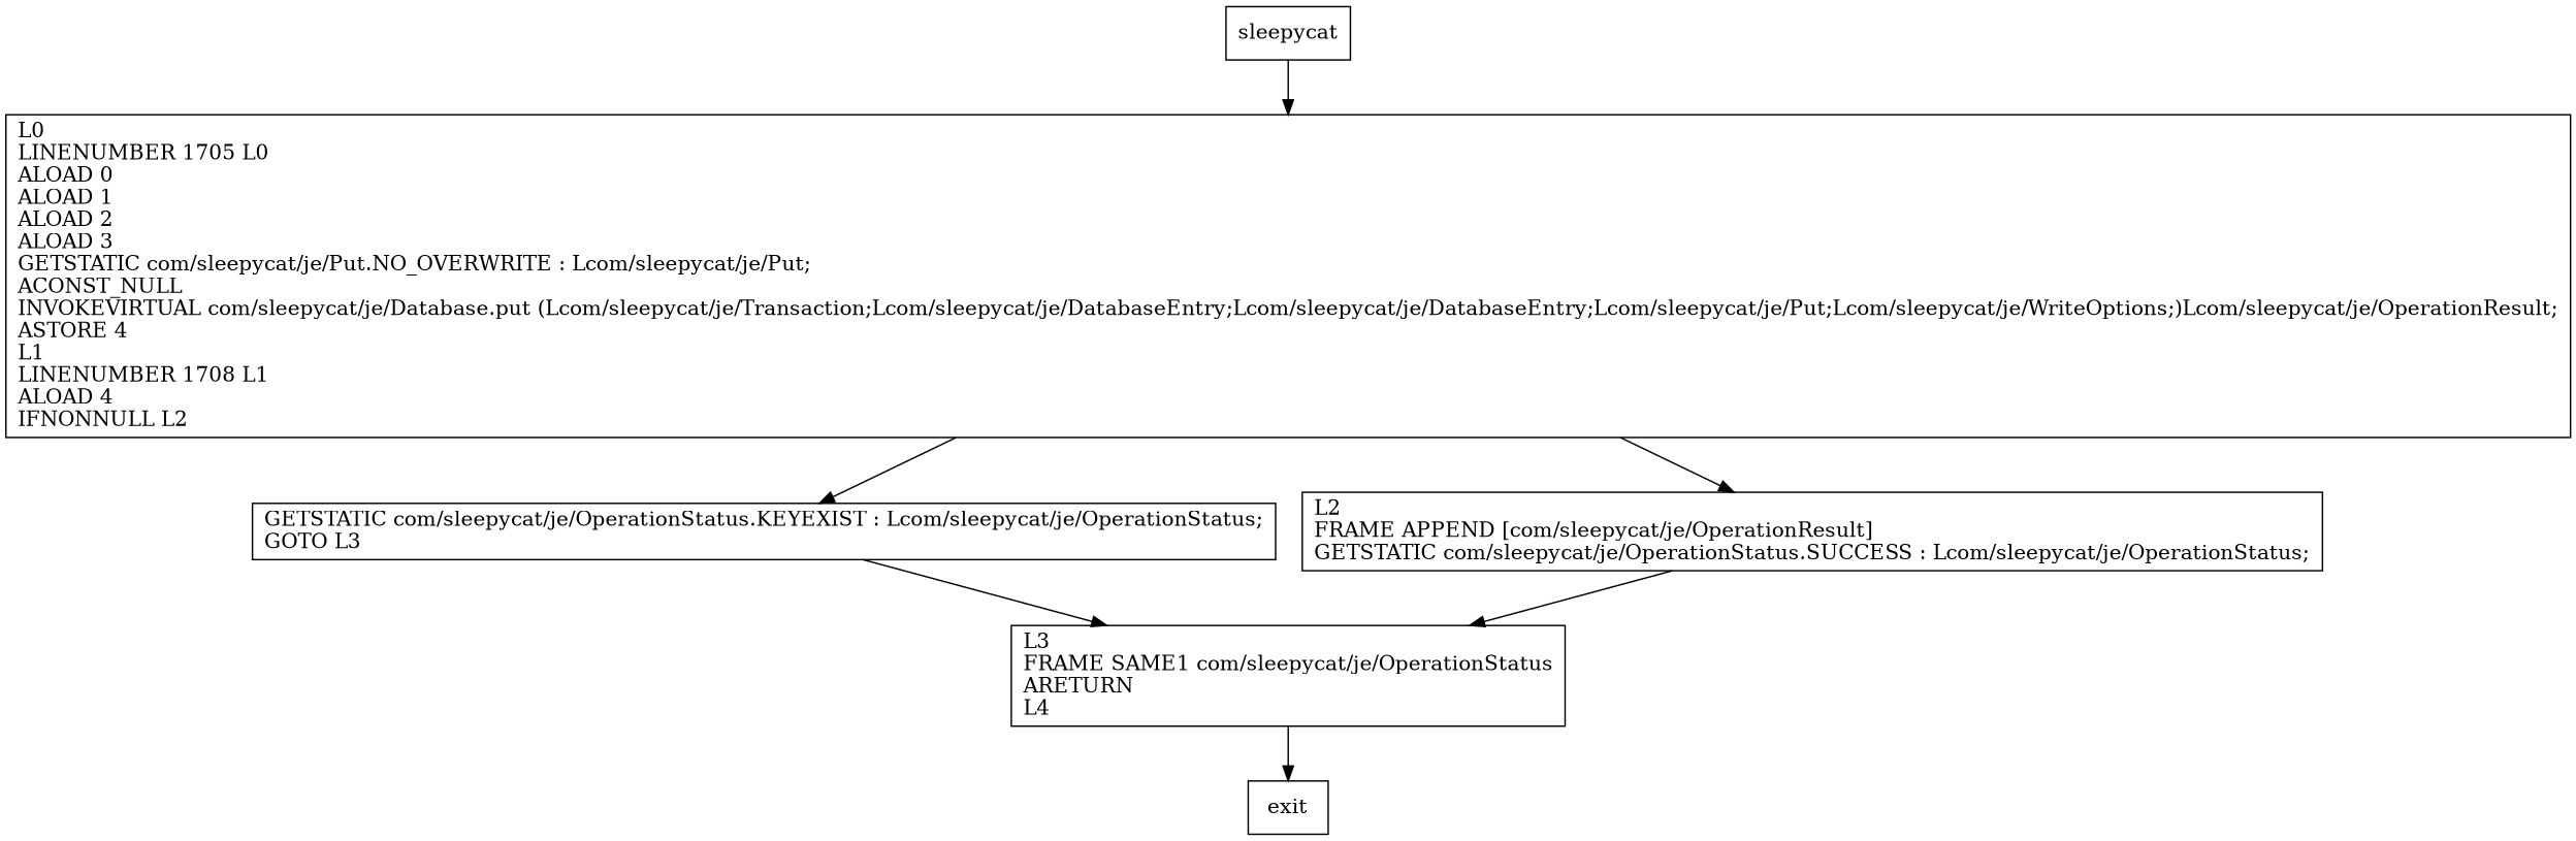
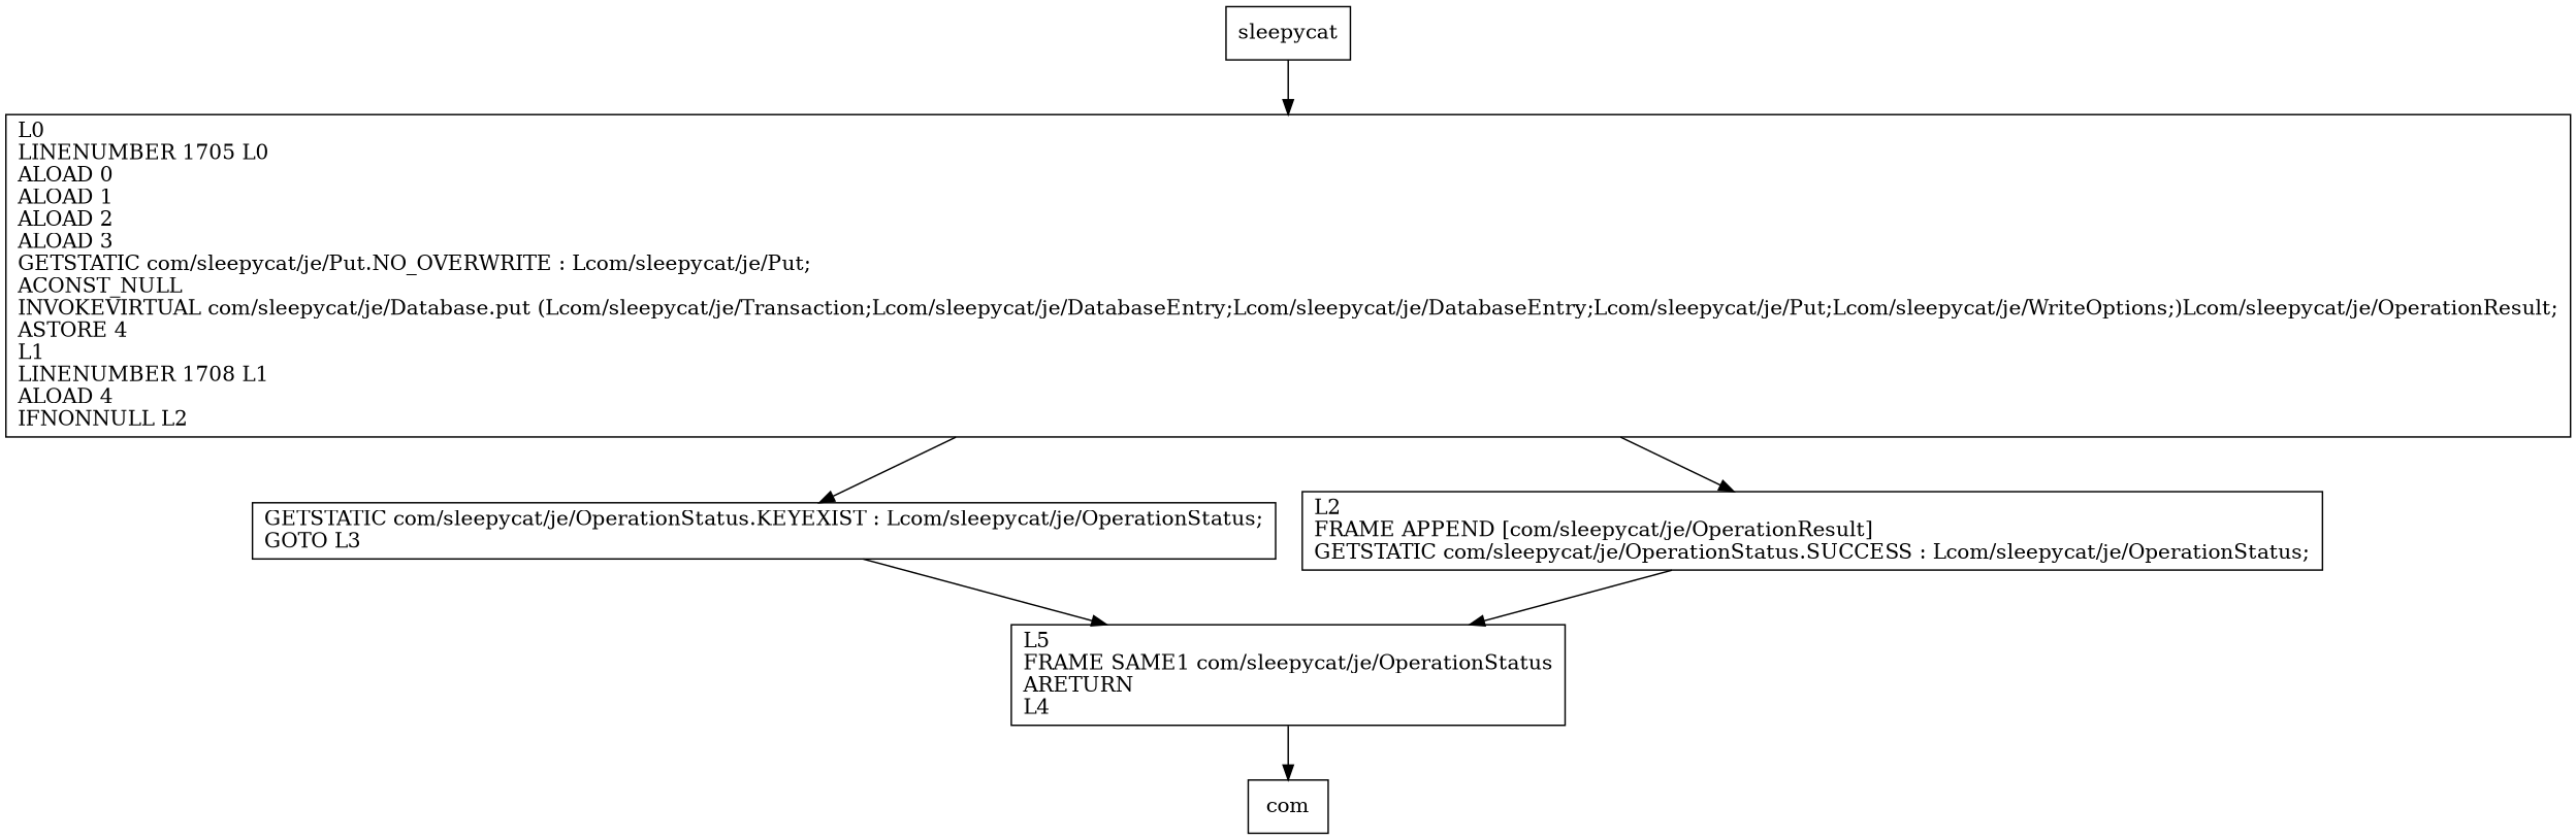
  digraph {
    node [shape=record]
-   n1 [label="L3\lFRAME SAME1 com/sleepycat/je/OperationStatus\lARETURN\lL4\l"]
-   exit
+   n1 [label="L5\lFRAME SAME1 com/sleepycat/je/OperationStatus\lARETURN\lL4\l"]
+   exit [label=com]
    n3 [label="GETSTATIC com/sleepycat/je/OperationStatus.KEYEXIST : Lcom/sleepycat/je/OperationStatus;\lGOTO L3\l"]
    n4 [label="L0\lLINENUMBER 1705 L0\lALOAD 0\lALOAD 1\lALOAD 2\lALOAD 3\lGETSTATIC com/sleepycat/je/Put.NO_OVERWRITE : Lcom/sleepycat/je/Put;\lACONST_NULL\lINVOKEVIRTUAL com/sleepycat/je/Database.put (Lcom/sleepycat/je/Transaction;Lcom/sleepycat/je/DatabaseEntry;Lcom/sleepycat/je/DatabaseEntry;Lcom/sleepycat/je/Put;Lcom/sleepycat/je/WriteOptions;)Lcom/sleepycat/je/OperationResult;\lASTORE 4\lL1\lLINENUMBER 1708 L1\lALOAD 4\lIFNONNULL L2\l"]
    n5 [label="L2\lFRAME APPEND [com/sleepycat/je/OperationResult]\lGETSTATIC com/sleepycat/je/OperationStatus.SUCCESS : Lcom/sleepycat/je/OperationStatus;\l"]
    n6 [label=sleepycat]
    n1 -> exit
    n3 -> n1
    n4 -> n3
    n4 -> n5
    n5 -> n1
    n6 -> n4
  }
